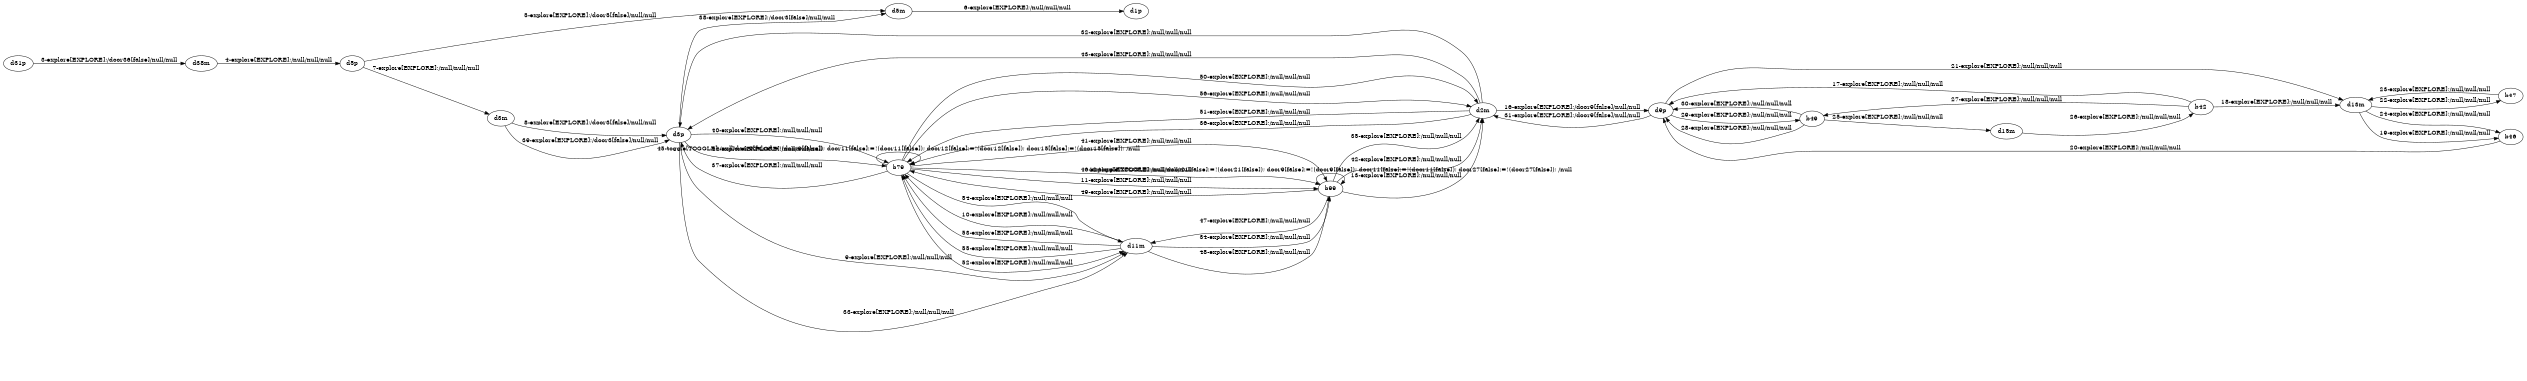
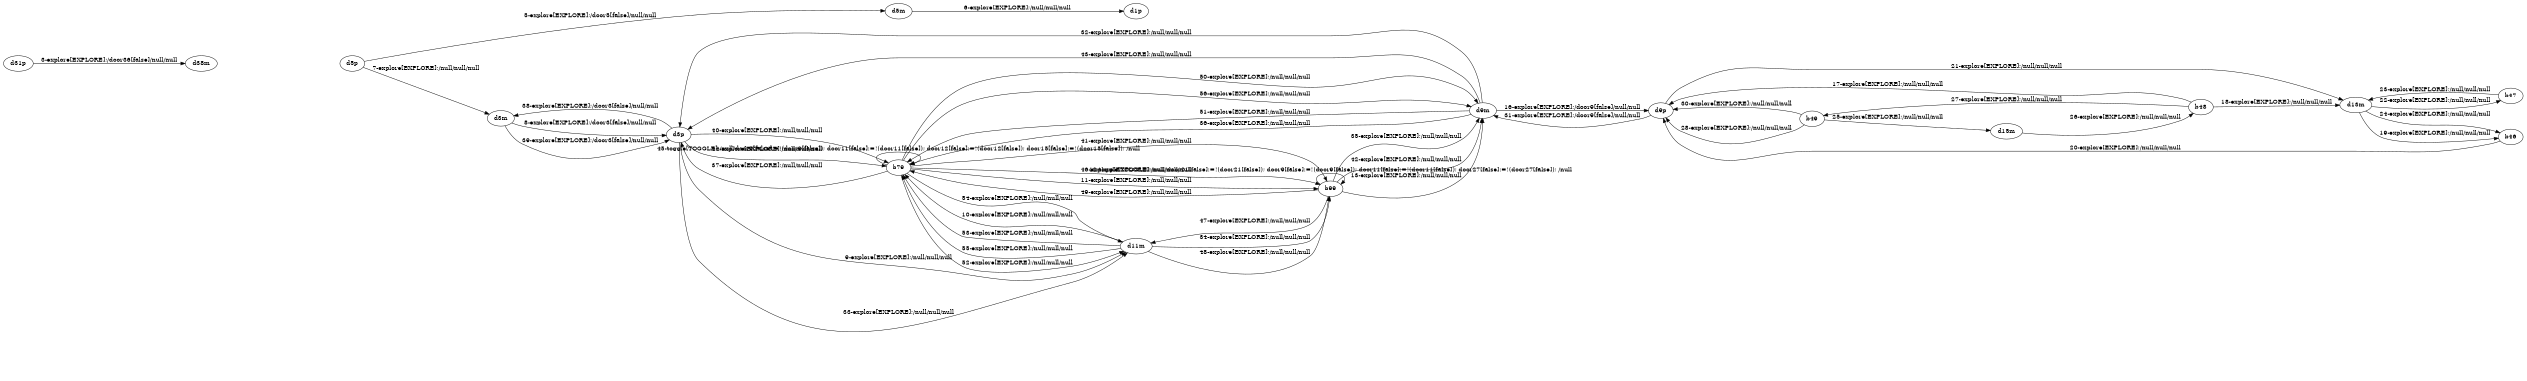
  digraph {
    rankdir=LR
    n1 [label=d31p]
    n2 [label=d38m]
    d5p
    d5m
    d3m
    d1p
    d3p
    d11m
    n9 [label=b79]
    n10 [label=b99]
-   d9m [label=d2m]
+   d9m
    d9p
    d13m
    b49
-   b48 [label=b42]
+   b48
    b46
    b47
    d15m
    n1 -> n2 [label="3-explore[EXPLORE];/door36[false]/null/null"]
-   n2 -> d5p [label="4-explore[EXPLORE];/null/null/null"]
    d5p -> d5m [label="5-explore[EXPLORE];/door5[false]/null/null"]
    d5p -> d3m [label="7-explore[EXPLORE];/null/null/null"]
    d5m -> d1p [label="6-explore[EXPLORE];/null/null/null"]
    d3m -> d3p [label="8-explore[EXPLORE];/door3[false]/null/null"]
    d3m -> d3p [label="39-explore[EXPLORE];/door3[false]/null/null"]
-   d3p -> d5m [label="38-explore[EXPLORE];/door3[false]/null/null"]
+   d3p -> d3m [label="38-explore[EXPLORE];/door3[false]/null/null"]
    d3p -> d11m [label="9-explore[EXPLORE];/null/null/null"]
    d3p -> d11m [label="33-explore[EXPLORE];/null/null/null"]
    d3p -> n9 [label="40-explore[EXPLORE];/null/null/null"]
    d3p -> n9 [label="44-explore[EXPLORE];/null/null/null"]
    d11m -> n9 [label="10-explore[EXPLORE];/null/null/null"]
    d11m -> n9 [label="53-explore[EXPLORE];/null/null/null"]
    d11m -> n9 [label="55-explore[EXPLORE];/null/null/null"]
    d11m -> n10 [label="34-explore[EXPLORE];/null/null/null"]
    d11m -> n10 [label="48-explore[EXPLORE];/null/null/null"]
    n9 -> d3p [label="37-explore[EXPLORE];/null/null/null"]
    n9 -> d11m [label="52-explore[EXPLORE];/null/null/null"]
    n9 -> d11m [label="54-explore[EXPLORE];/null/null/null"]
    n9 -> n9 [label="45-toggle[TOGGLE];/null/door9[false]:=!(door9[false]); door11[false]:=!(door11[false]); door12[false]:=!(door12[false]); door15[false]:=!(door15[false]); /null"]
    n9 -> n10 [label="11-explore[EXPLORE];/null/null/null"]
    n9 -> n10 [label="41-explore[EXPLORE];/null/null/null"]
    n9 -> n10 [label="46-explore[EXPLORE];/null/null/null"]
    n9 -> d9m [label="50-explore[EXPLORE];/null/null/null"]
    n9 -> d9m [label="56-explore[EXPLORE];/null/null/null"]
    n10 -> d11m [label="47-explore[EXPLORE];/null/null/null"]
    n10 -> n9 [label="49-explore[EXPLORE];/null/null/null"]
    n10 -> n10 [label="12-toggle[TOGGLE];/null/door21[false]:=!(door21[false]); door9[false]:=!(door9[false]); door11[false]:=!(door11[false]); door27[false]:=!(door27[false]); /null"]
    n10 -> d9m [label="13-explore[EXPLORE];/null/null/null"]
    n10 -> d9m [label="35-explore[EXPLORE];/null/null/null"]
    n10 -> d9m [label="42-explore[EXPLORE];/null/null/null"]
    d9m -> d3p [label="32-explore[EXPLORE];/null/null/null"]
    d9m -> d3p [label="43-explore[EXPLORE];/null/null/null"]
    d9m -> n9 [label="36-explore[EXPLORE];/null/null/null"]
    d9m -> n9 [label="51-explore[EXPLORE];/null/null/null"]
    d9m -> d9p [label="16-explore[EXPLORE];/door9[false]/null/null"]
    d9p -> d9m [label="31-explore[EXPLORE];/door9[false]/null/null"]
    d9p -> d13m [label="21-explore[EXPLORE];/null/null/null"]
-   d9p -> b49 [label="29-explore[EXPLORE];/null/null/null"]
    d13m -> b46 [label="19-explore[EXPLORE];/null/null/null"]
    d13m -> b46 [label="24-explore[EXPLORE];/null/null/null"]
    d13m -> b47 [label="22-explore[EXPLORE];/null/null/null"]
    b49 -> d9p [label="28-explore[EXPLORE];/null/null/null"]
    b49 -> d9p [label="30-explore[EXPLORE];/null/null/null"]
    b49 -> d15m [label="25-explore[EXPLORE];/null/null/null"]
    b48 -> d9p [label="17-explore[EXPLORE];/null/null/null"]
    b48 -> d13m [label="18-explore[EXPLORE];/null/null/null"]
    b48 -> b49 [label="27-explore[EXPLORE];/null/null/null"]
    b46 -> d9p [label="20-explore[EXPLORE];/null/null/null"]
    b47 -> d13m [label="23-explore[EXPLORE];/null/null/null"]
    d15m -> b48 [label="26-explore[EXPLORE];/null/null/null"]
  }
